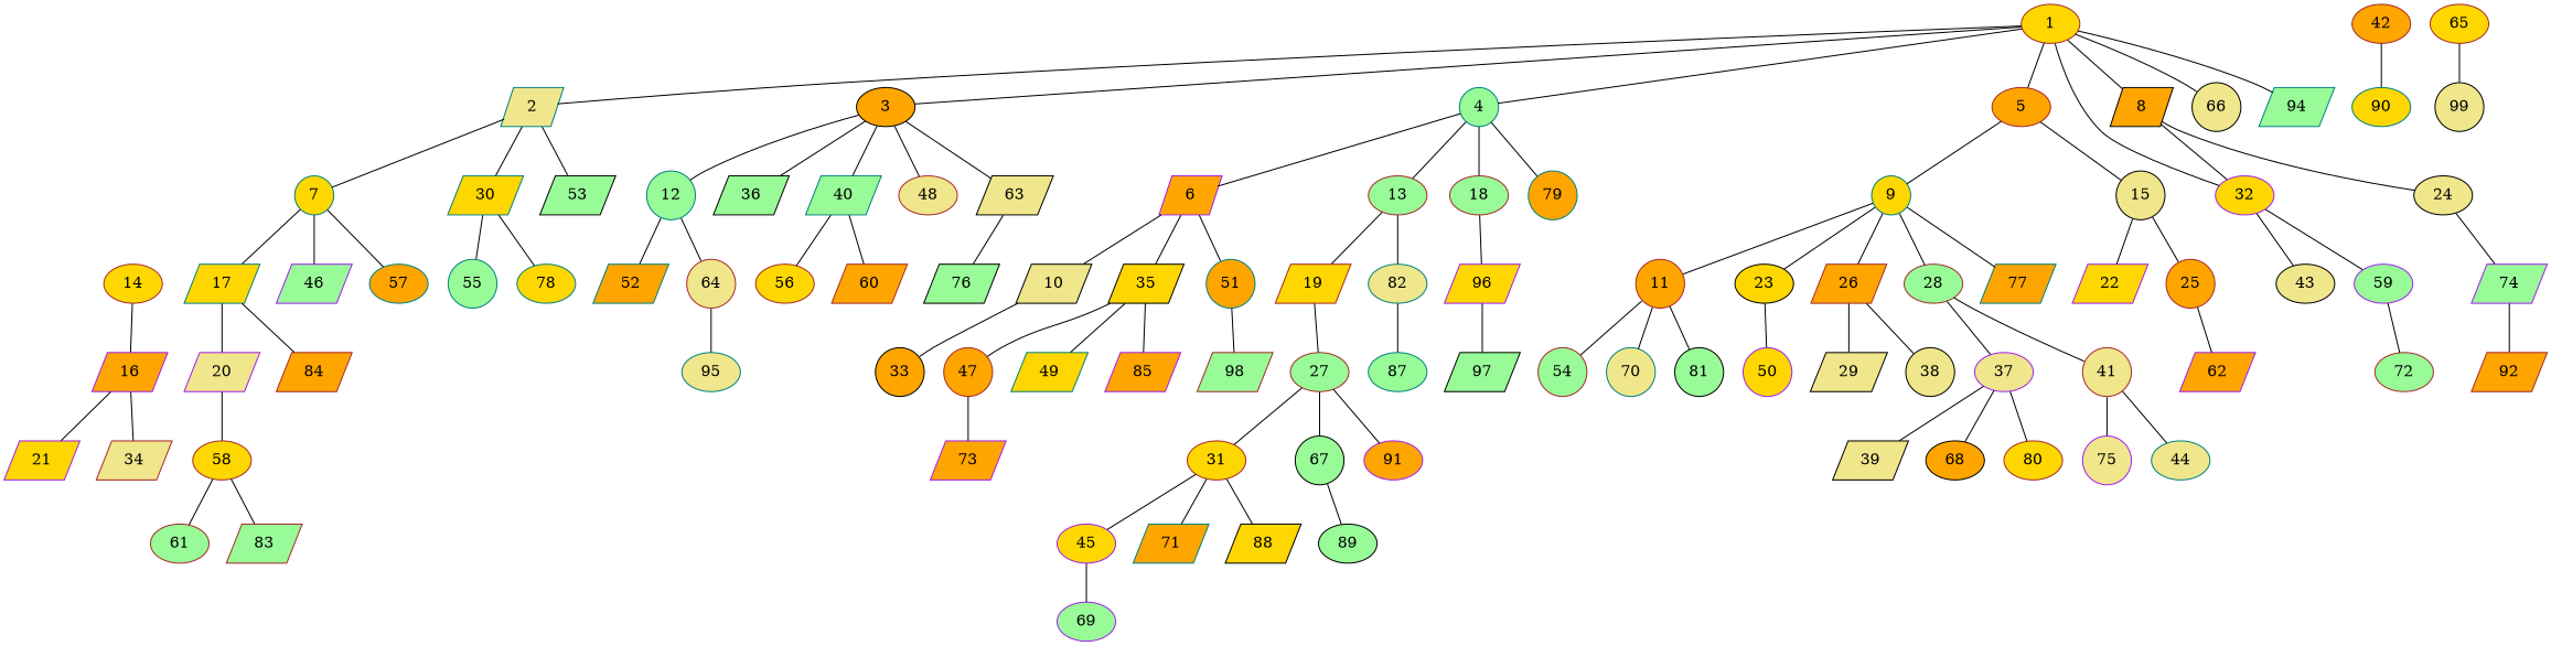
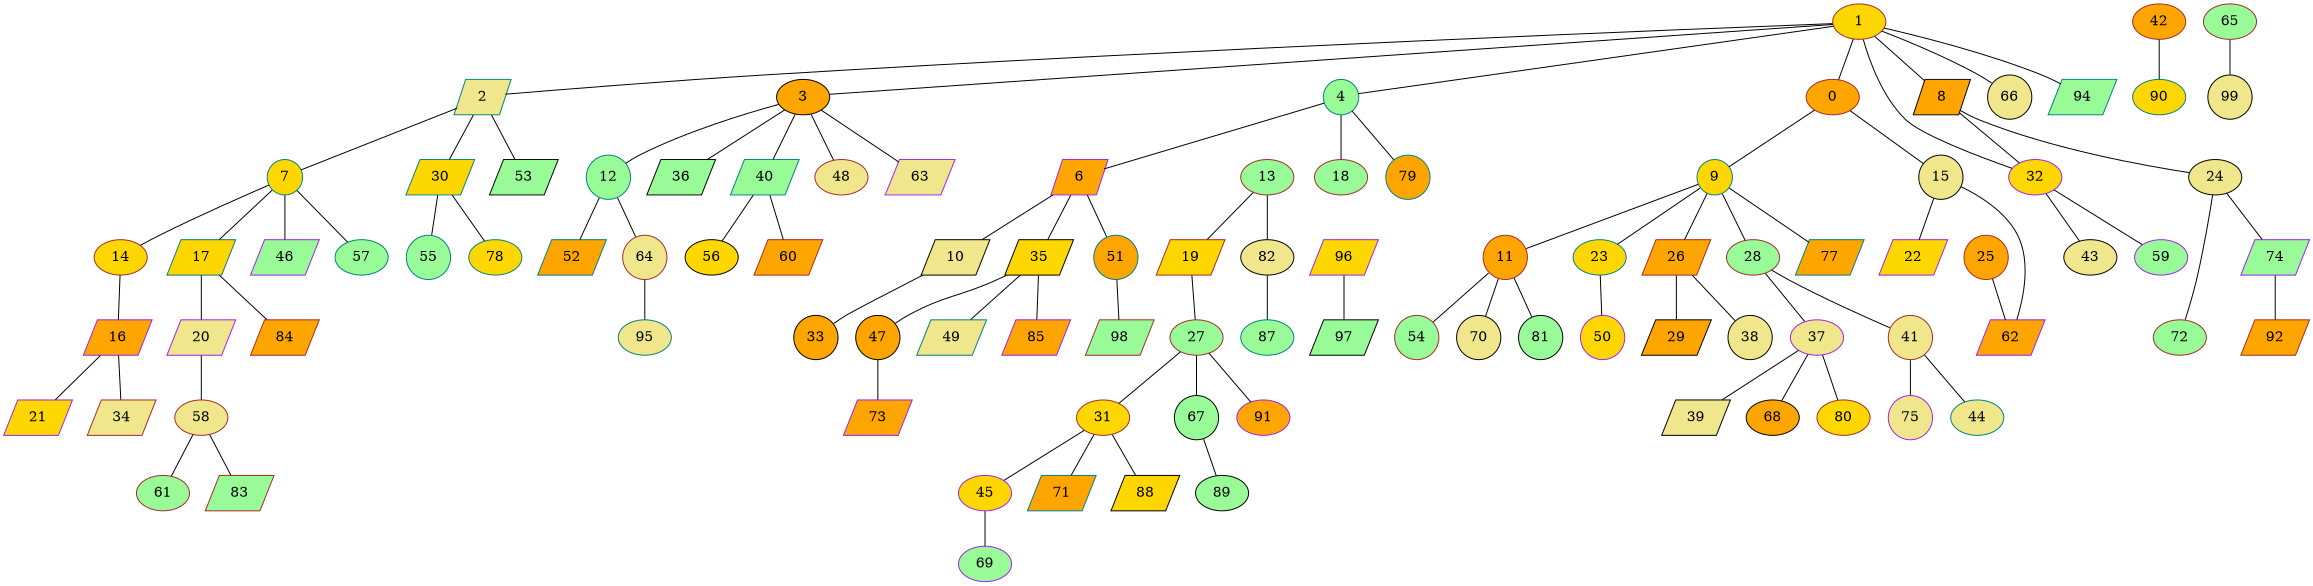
  graph {
    node [color=brown fillcolor=palegreen shape=parallelogram style=filled]
    1 [fillcolor=gold shape=ellipse]
    2 [color=teal fillcolor=khaki]
    3 [color=black fillcolor=orange shape=ellipse]
    4 [color=teal shape=circle]
-   5 [fillcolor=orange shape=ellipse]
+   5 [fillcolor=orange shape=ellipse label=0]
    8 [color=black fillcolor=orange]
    32 [color=purple fillcolor=gold shape=ellipse]
    66 [color=black fillcolor=khaki shape=circle]
    94 [color=teal]
    7 [color=teal fillcolor=gold shape=circle]
    30 [color=teal fillcolor=gold]
    53 [color=black]
    12 [color=teal shape=circle]
    36 [color=black]
    40 [color=teal]
    48 [fillcolor=khaki shape=ellipse]
-   63 [color=black fillcolor=khaki]
+   63 [color=purple fillcolor=khaki]
    6 [color=purple fillcolor=orange]
    13 [shape=ellipse]
    18 [shape=ellipse]
    79 [color=teal fillcolor=orange shape=circle]
    9 [color=teal fillcolor=gold shape=circle]
    15 [color=black fillcolor=khaki shape=circle]
    24 [color=black fillcolor=khaki shape=ellipse]
    43 [color=black fillcolor=khaki shape=ellipse]
    59 [color=purple shape=ellipse]
    14 [fillcolor=gold shape=ellipse]
    17 [color=teal fillcolor=gold]
    46 [color=purple]
-   57 [color=teal fillcolor=orange shape=ellipse]
+   57 [color=teal shape=ellipse]
    55 [color=teal shape=circle]
    78 [color=teal fillcolor=gold shape=ellipse]
    52 [color=teal fillcolor=orange]
    64 [fillcolor=khaki shape=circle]
-   56 [fillcolor=gold shape=ellipse]
+   56 [color=black fillcolor=gold shape=ellipse]
    60 [fillcolor=orange]
-   76 [color=black]
    10 [color=black fillcolor=khaki]
    35 [color=black fillcolor=gold]
    51 [color=teal fillcolor=orange shape=circle]
    19 [fillcolor=gold]
-   82 [color=teal fillcolor=khaki shape=ellipse]
+   82 [color=black fillcolor=khaki shape=ellipse]
    96 [color=purple fillcolor=gold]
    11 [fillcolor=orange shape=circle]
-   23 [color=black fillcolor=gold shape=ellipse]
+   23 [color=teal fillcolor=gold shape=ellipse]
    26 [fillcolor=orange]
    28 [shape=ellipse]
    77 [color=teal fillcolor=orange]
    22 [color=purple fillcolor=gold]
    25 [fillcolor=orange shape=circle]
    42 [fillcolor=orange shape=ellipse]
    90 [color=teal fillcolor=gold shape=ellipse]
    33 [color=black fillcolor=orange shape=circle]
-   47 [fillcolor=orange shape=circle]
-   49 [color=teal fillcolor=gold]
+   47 [color=black fillcolor=orange shape=circle]
+   49 [color=teal fillcolor=khaki]
    85 [color=purple fillcolor=orange]
    98
    16 [color=purple fillcolor=orange]
    20 [color=purple fillcolor=khaki]
    84 [fillcolor=orange]
    74 [color=purple]
-   65 [fillcolor=gold shape=ellipse]
+   65 [shape=ellipse]
    99 [color=black fillcolor=khaki shape=circle]
    54 [shape=circle]
-   70 [color=teal fillcolor=khaki shape=circle]
+   70 [color=black fillcolor=khaki shape=circle]
    81 [color=black shape=circle]
    50 [color=purple fillcolor=gold shape=circle]
-   29 [color=black fillcolor=khaki]
+   29 [color=black fillcolor=orange]
    38 [color=black fillcolor=khaki shape=circle]
    37 [color=purple fillcolor=khaki shape=ellipse]
    41 [fillcolor=khaki shape=circle]
    95 [color=teal fillcolor=khaki shape=ellipse]
    27 [shape=ellipse]
    87 [color=teal shape=ellipse]
    21 [color=purple fillcolor=gold]
    34 [fillcolor=khaki]
    62 [color=purple fillcolor=orange]
-   58 [fillcolor=gold shape=ellipse]
+   58 [fillcolor=khaki shape=ellipse]
    61 [shape=ellipse]
    83
    97 [color=black]
    31 [fillcolor=gold shape=ellipse]
    67 [color=black shape=circle]
    91 [color=purple fillcolor=orange shape=ellipse]
    92 [fillcolor=orange]
    45 [color=purple fillcolor=gold shape=ellipse]
    71 [color=teal fillcolor=orange]
    88 [color=black fillcolor=gold]
    89 [color=black shape=ellipse]
    39 [color=black fillcolor=khaki]
    68 [color=black fillcolor=orange shape=ellipse]
    80 [fillcolor=gold shape=ellipse]
    75 [color=purple fillcolor=khaki shape=circle]
    44 [color=teal fillcolor=khaki shape=ellipse]
    69 [color=purple shape=ellipse]
    72 [shape=ellipse]
    73 [color=purple fillcolor=orange]
    1 -- 2
    1 -- 3
    1 -- 4
    1 -- 5
    1 -- 8
    1 -- 32
    1 -- 66
    1 -- 94
    2 -- 7
    2 -- 30
    2 -- 53
    3 -- 12
    3 -- 36
    3 -- 40
    3 -- 48
    3 -- 63
    4 -- 6
-   4 -- 13
    4 -- 18
    4 -- 79
    5 -- 9
    5 -- 15
    8 -- 32
    8 -- 24
    32 -- 43
    32 -- 59
+   7 -- 14
    7 -- 17
    7 -- 46
    7 -- 57
    30 -- 55
    30 -- 78
    12 -- 52
    12 -- 64
    40 -- 56
    40 -- 60
-   63 -- 76
    6 -- 10
    6 -- 35
    6 -- 51
    13 -- 19
    13 -- 82
-   18 -- 96
    9 -- 11
    9 -- 23
    9 -- 26
    9 -- 28
    9 -- 77
    15 -- 22
-   15 -- 25
+   15 -- 62
    24 -- 74
-   59 -- 72
+   24 -- 72
    14 -- 16
    17 -- 20
    17 -- 84
    64 -- 95
    10 -- 33
    35 -- 47
    35 -- 49
    35 -- 85
    51 -- 98
    19 -- 27
    82 -- 87
    96 -- 97
    11 -- 54
    11 -- 70
    11 -- 81
    23 -- 50
    26 -- 29
    26 -- 38
    28 -- 37
    28 -- 41
    25 -- 62
    42 -- 90
    47 -- 73
    16 -- 21
    16 -- 34
    20 -- 58
    74 -- 92
    65 -- 99
    37 -- 39
    37 -- 68
    37 -- 80
    41 -- 75
    41 -- 44
    27 -- 31
    27 -- 67
    27 -- 91
    58 -- 61
    58 -- 83
    31 -- 45
    31 -- 71
    31 -- 88
    67 -- 89
    45 -- 69
  }
